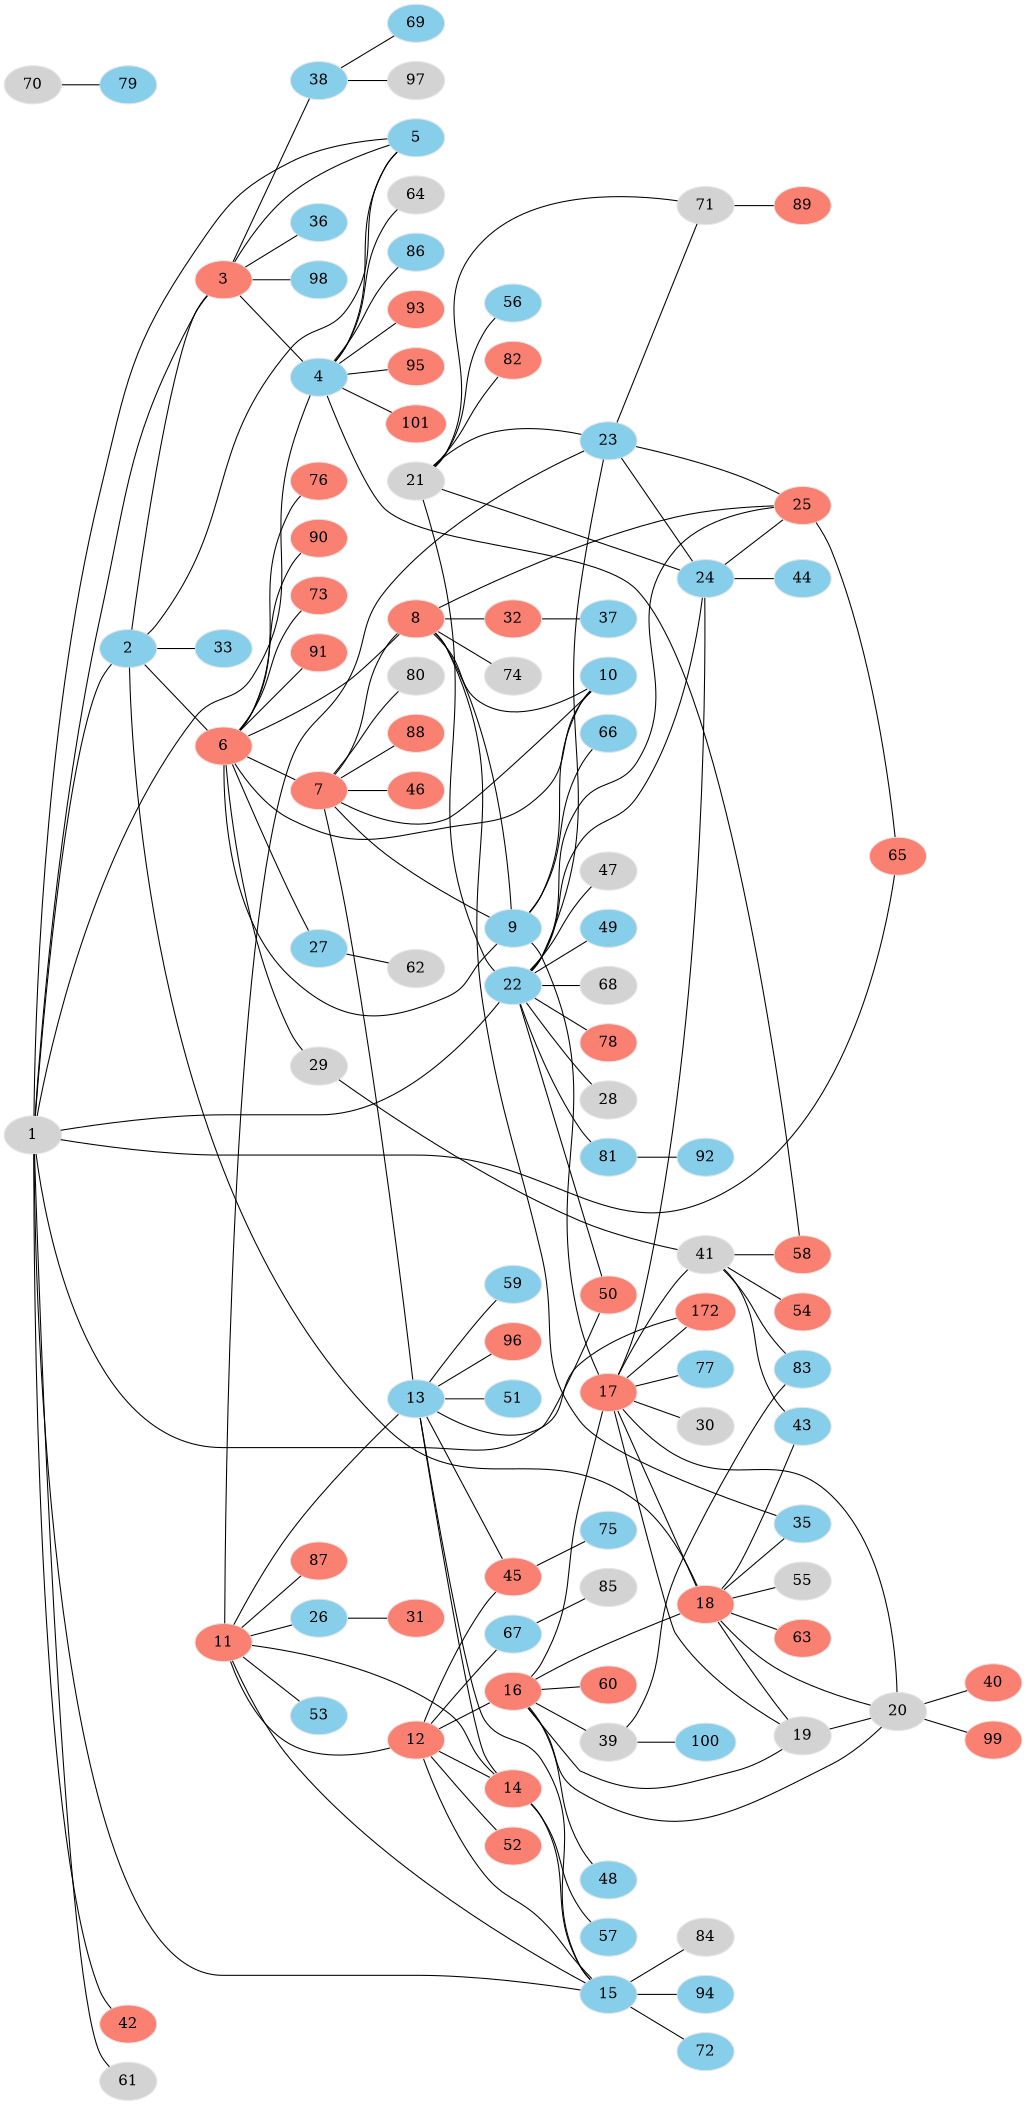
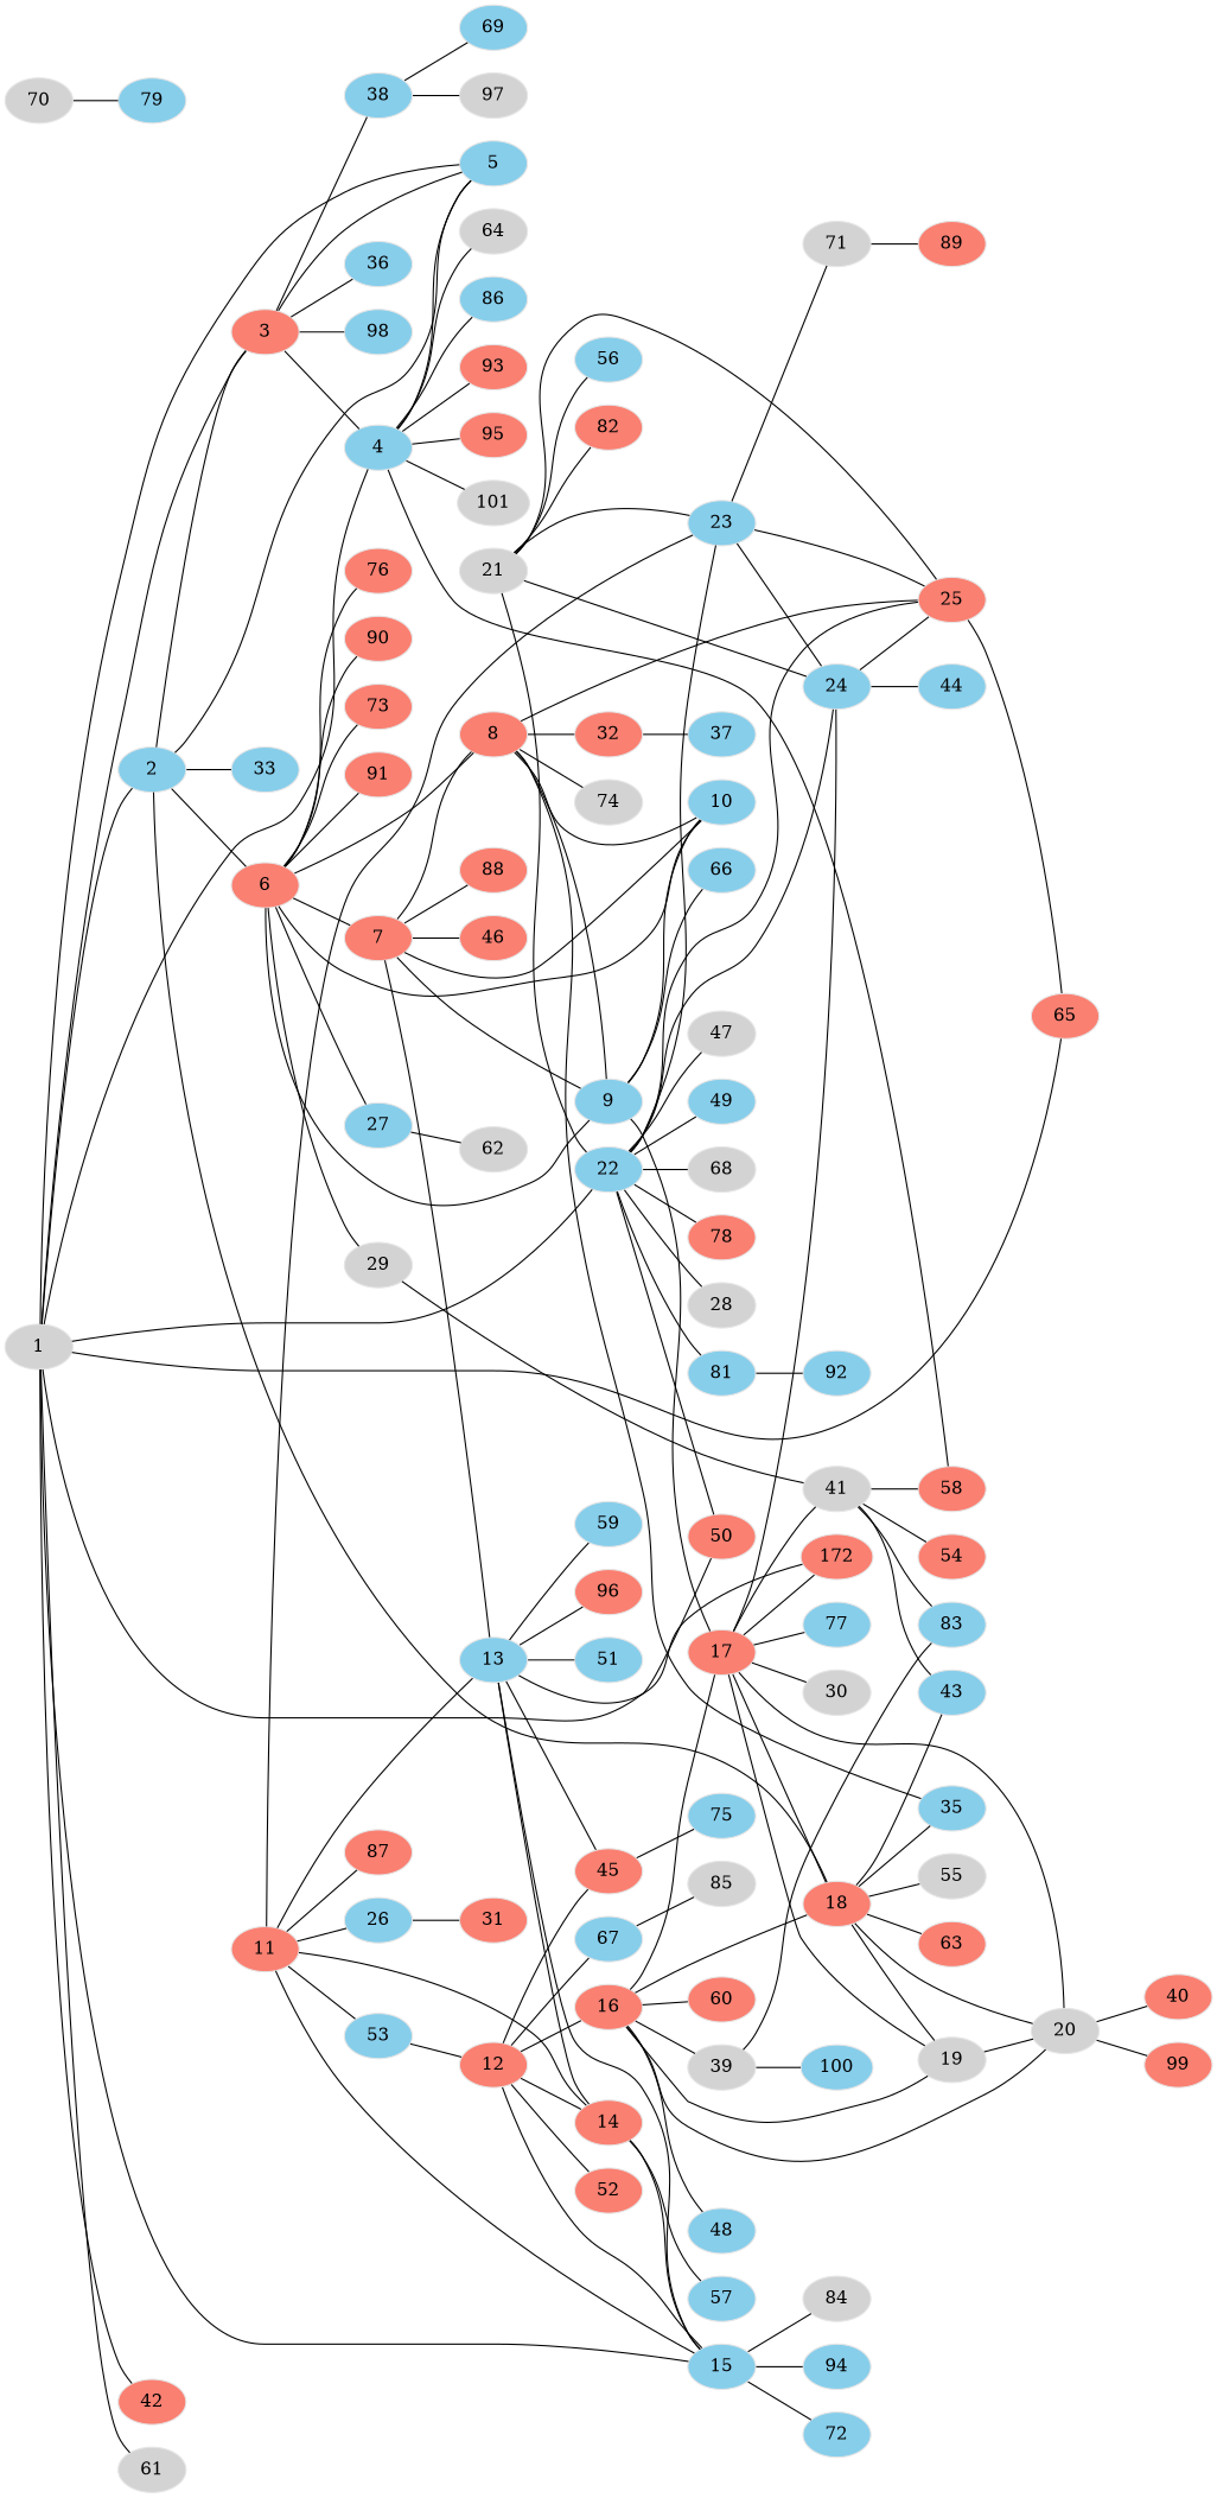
  graph {
    rankdir=LR
    node [color=gray90 fillcolor=skyblue style=filled]
    1 [fillcolor=lightgrey]
    2
    3 [fillcolor=salmon]
    4
    5
    15
    22
    42 [fillcolor=salmon]
    50 [fillcolor=salmon]
    61 [fillcolor=lightgrey]
    65 [fillcolor=salmon]
    6 [fillcolor=salmon]
    18 [fillcolor=salmon]
    33
    36
    38
    98
    58 [fillcolor=salmon]
    64 [fillcolor=lightgrey]
    86
    93 [fillcolor=salmon]
    95 [fillcolor=salmon]
-   101 [fillcolor=salmon]
+   101 [fillcolor=lightgrey]
    72
    84 [fillcolor=lightgrey]
    94
    25 [fillcolor=salmon]
    23
    24
    28 [fillcolor=lightgrey]
    47 [fillcolor=lightgrey]
    49
    68 [fillcolor=lightgrey]
    78 [fillcolor=salmon]
    81
    91 [fillcolor=salmon]
    7 [fillcolor=salmon]
    8 [fillcolor=salmon]
    9
    10
    27
    29 [fillcolor=lightgrey]
    73 [fillcolor=salmon]
    76 [fillcolor=salmon]
    90 [fillcolor=salmon]
    35
    19 [fillcolor=lightgrey]
    20 [fillcolor=lightgrey]
    43
    55 [fillcolor=lightgrey]
    63 [fillcolor=salmon]
    69
    97 [fillcolor=lightgrey]
    13
    46 [fillcolor=salmon]
-   80 [fillcolor=lightgrey]
    88 [fillcolor=salmon]
    32 [fillcolor=salmon]
    74 [fillcolor=lightgrey]
    17 [fillcolor=salmon]
    66
    62 [fillcolor=lightgrey]
    41 [fillcolor=lightgrey]
    14 [fillcolor=salmon]
    45 [fillcolor=salmon]
    51
    59
    96 [fillcolor=salmon]
    n69 [fillcolor=salmon label=172]
    37
    30 [fillcolor=lightgrey]
    77
    11 [fillcolor=salmon]
    12 [fillcolor=salmon]
    26
    53
    87 [fillcolor=salmon]
    16 [fillcolor=salmon]
    52 [fillcolor=salmon]
    67
    57
    71 [fillcolor=lightgrey]
    31 [fillcolor=salmon]
    39 [fillcolor=lightgrey]
    48
    60 [fillcolor=salmon]
    85 [fillcolor=lightgrey]
    75
    40 [fillcolor=salmon]
    99 [fillcolor=salmon]
    83
    100
    44
    54 [fillcolor=salmon]
    21 [fillcolor=lightgrey]
    56
    82 [fillcolor=salmon]
    92
    89 [fillcolor=salmon]
    70 [fillcolor=lightgrey]
    79
    1 -- 2
    1 -- 3
    1 -- 4
    1 -- 5
    1 -- 15
    1 -- 22
    1 -- 42
    1 -- 50
    1 -- 61
    1 -- 65
    2 -- 3
    2 -- 5
    2 -- 6
    2 -- 18
    2 -- 33
    3 -- 4
    3 -- 5
    3 -- 36
    3 -- 38
    3 -- 98
    4 -- 5
    4 -- 58
    4 -- 64
    4 -- 86
    4 -- 93
    4 -- 95
    4 -- 101
    15 -- 72
    15 -- 84
    15 -- 94
    22 -- 50
    22 -- 25
    22 -- 23
    22 -- 24
    22 -- 28
    22 -- 47
    22 -- 49
    22 -- 68
    22 -- 78
    22 -- 81
    6 -- 91
    6 -- 7
    6 -- 8
    6 -- 9
    6 -- 10
    6 -- 27
    6 -- 29
    6 -- 73
    6 -- 76
    6 -- 90
    18 -- 35
    18 -- 19
    18 -- 20
    18 -- 43
    18 -- 55
    18 -- 63
    38 -- 69
    38 -- 97
    25 -- 65
    23 -- 25
    23 -- 24
    23 -- 71
    24 -- 25
    24 -- 44
    81 -- 92
    7 -- 8
    7 -- 9
    7 -- 10
    7 -- 13
    7 -- 46
-   7 -- 80
    7 -- 88
    8 -- 25
    8 -- 9
    8 -- 10
    8 -- 35
    8 -- 32
    8 -- 74
    9 -- 10
    9 -- 17
    9 -- 66
    27 -- 62
    29 -- 41
    19 -- 20
    20 -- 40
    20 -- 99
    13 -- 15
    13 -- 14
    13 -- 45
    13 -- 51
    13 -- 59
    13 -- 96
    13 -- n69
    32 -- 37
    17 -- 18
    17 -- 24
    17 -- 19
    17 -- 20
    17 -- 41
    17 -- n69
    17 -- 30
    17 -- 77
    41 -- 58
    41 -- 43
    41 -- 83
    41 -- 54
    14 -- 15
    14 -- 57
    45 -- 75
    11 -- 15
    11 -- 23
    11 -- 13
    11 -- 14
-   11 -- 12
+   53 -- 12
    11 -- 26
    11 -- 53
    11 -- 87
    12 -- 15
    12 -- 14
    12 -- 45
    12 -- 16
    12 -- 52
    12 -- 67
    26 -- 31
    16 -- 18
    16 -- 19
    16 -- 20
    16 -- 17
    16 -- 39
    16 -- 48
    16 -- 60
    67 -- 85
    71 -- 89
    39 -- 83
    39 -- 100
    21 -- 22
-   21 -- 71
+   21 -- 25
    21 -- 23
    21 -- 24
    21 -- 56
    21 -- 82
    70 -- 79
  }
